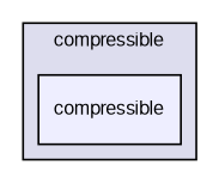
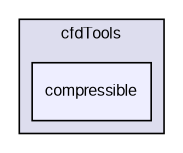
  digraph {
    compound=true
    n1 [fillcolor="#eeeeff" fontname=FreeSans fontsize=10 label=compressible pencolor=black shape=box style=filled]
    subgraph cluster_1 {
      bgcolor="#ddddee"
      fontname=FreeSans
      fontsize=10
-     label=compressible
+     label=cfdTools
      pencolor=black
      n1
    }
  }
